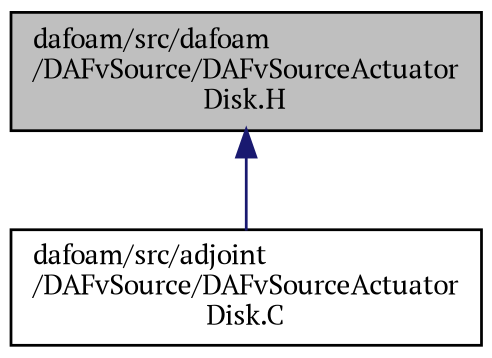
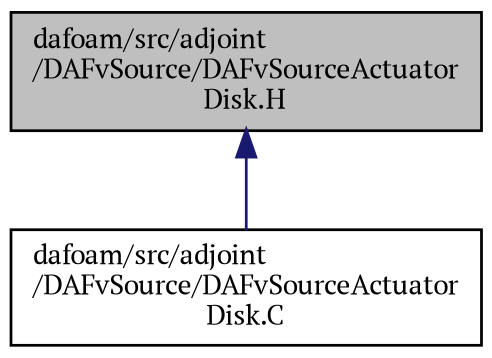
  digraph {
    fontname="PT Serif"
    node [color=black fontname="PT Serif" fontsize=10 shape=record]
-   n1 [fillcolor=grey75 fontcolor=black height=0.2 label="dafoam/src/dafoam\l/DAFvSource/DAFvSourceActuator\lDisk.H" style=filled width=0.4]
+   n1 [fillcolor=grey75 fontcolor=black height=0.2 label="dafoam/src/adjoint\l/DAFvSource/DAFvSourceActuator\lDisk.H" style=filled width=0.4]
    n2 [height=0.2 label="dafoam/src/adjoint\l/DAFvSource/DAFvSourceActuator\lDisk.C" width=0.4]
    n1 -> n2 [color=midnightblue dir=back fontname="PT Serif" fontsize=10 labelfontname=Helvetica labelfontsize=10 style=solid]
  }
